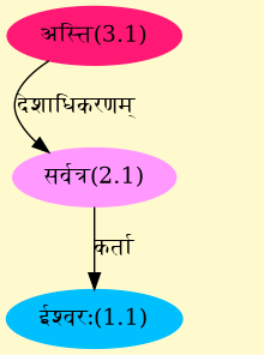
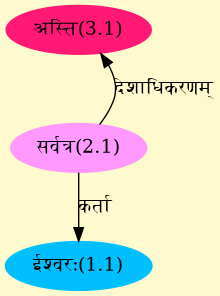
  digraph {
    bgcolor=lemonchiffon1
    compound=true
    rankdir=BT
    node [style=filled]
    edge [dir=back]
    n1 [color="#00BFFF" label="ईश्वरः(1.1)"]
    n2 [color="#FF99FF" label="सर्वत्र(2.1)"]
    n3 [color="#FF1975" label="अस्ति(3.1)"]
    n1 -> n2 [label="कर्ता"]
-   n2 -> n3 [label="देशाधिकरणम्"]
+   n3 -> n2 [label="देशाधिकरणम्"]
  }
